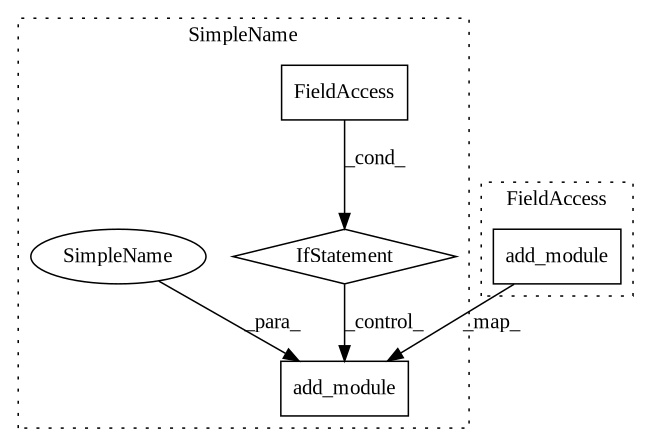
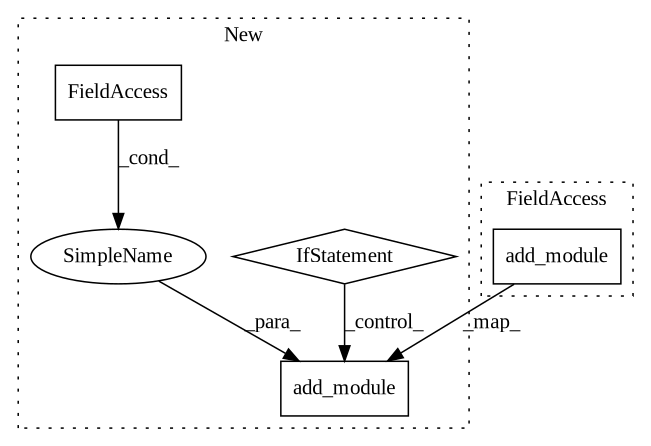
  digraph {
    fontname="Liberation Serif"
    node [a=32 fontname="Liberation Serif" l="11,1" shape=box]
    edge [fontname="Liberation Serif"]
    n1 [label=add_module s="964,1048"]
    n2 [a=25 l="4,2" label=IfStatement s="922,935" shape=diamond]
    n3 [a=22 l=9 label=FieldAccess s=926]
    n4 [a=42 label=SimpleName shape=ellipse l=""]
    n5 [label=add_module s="750,802"]
    subgraph cluster_1 {
-     label=SimpleName
+     label=New
      style=dotted
      n1
      n2
      n3
      n4
    }
    subgraph cluster_2 {
      label=FieldAccess
      style=dotted
      n5
    }
    n2 -> n1 [label=_control_]
-   n3 -> n2 [label=_cond_]
+   n3 -> n4 [label=_cond_]
    n4 -> n1 [label=_para_]
    n5 -> n1 [label=_map_]
  }
